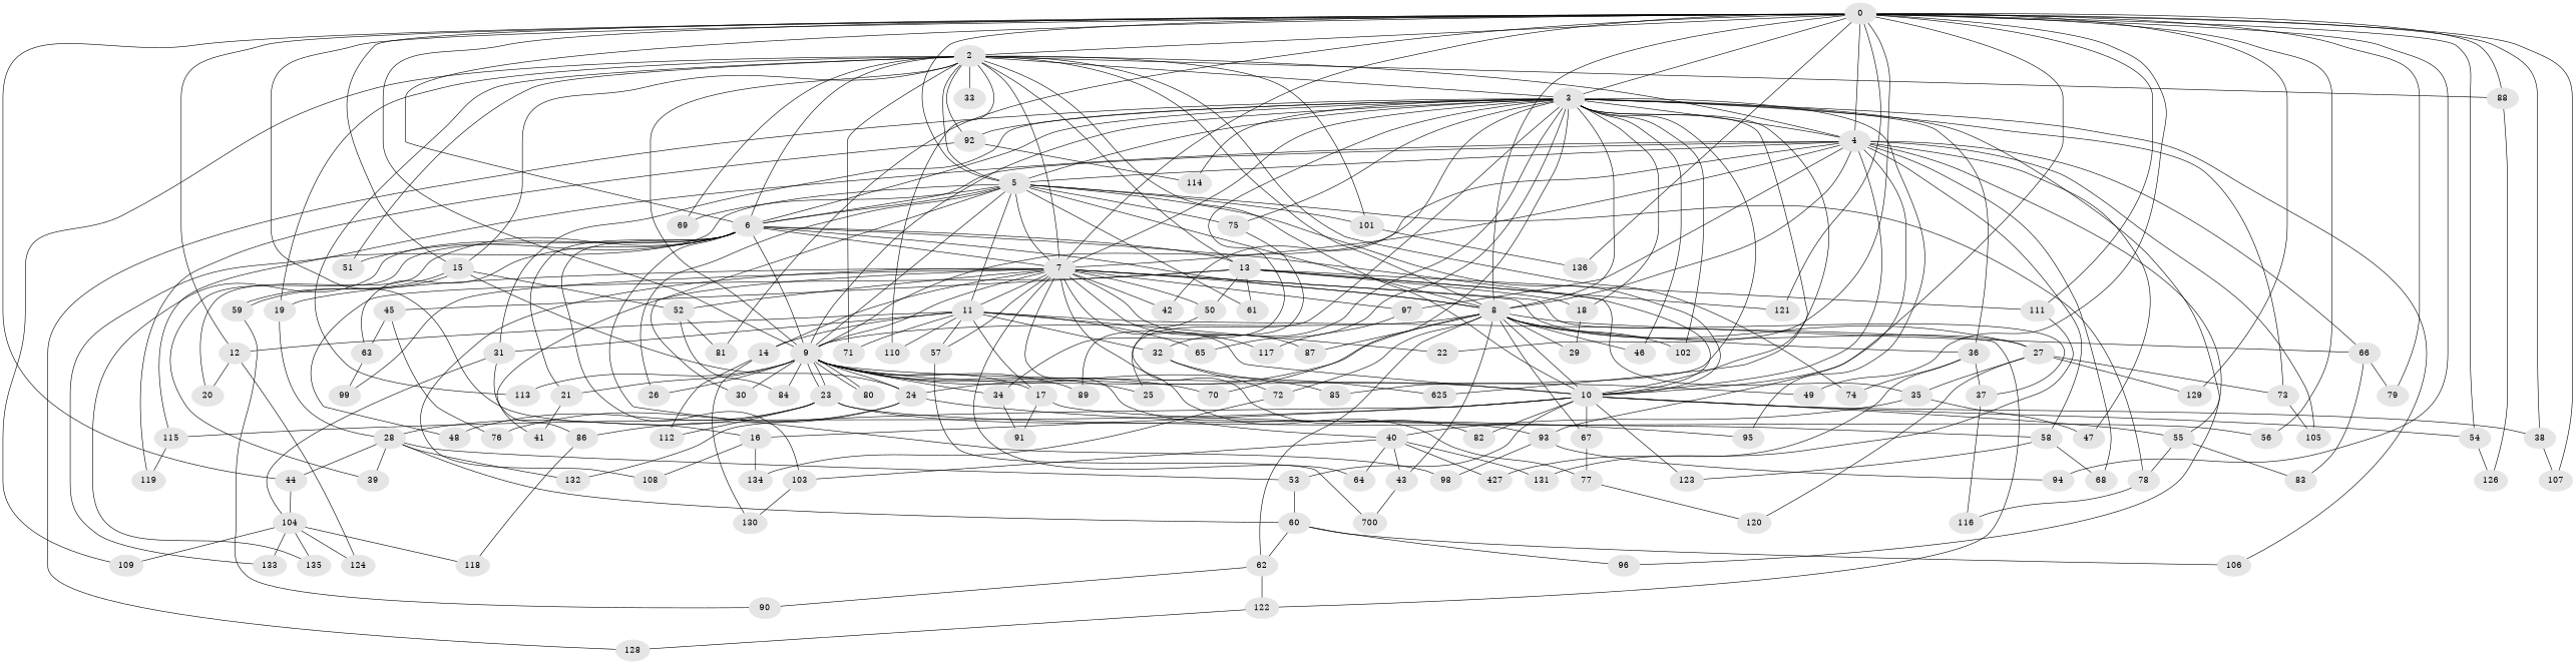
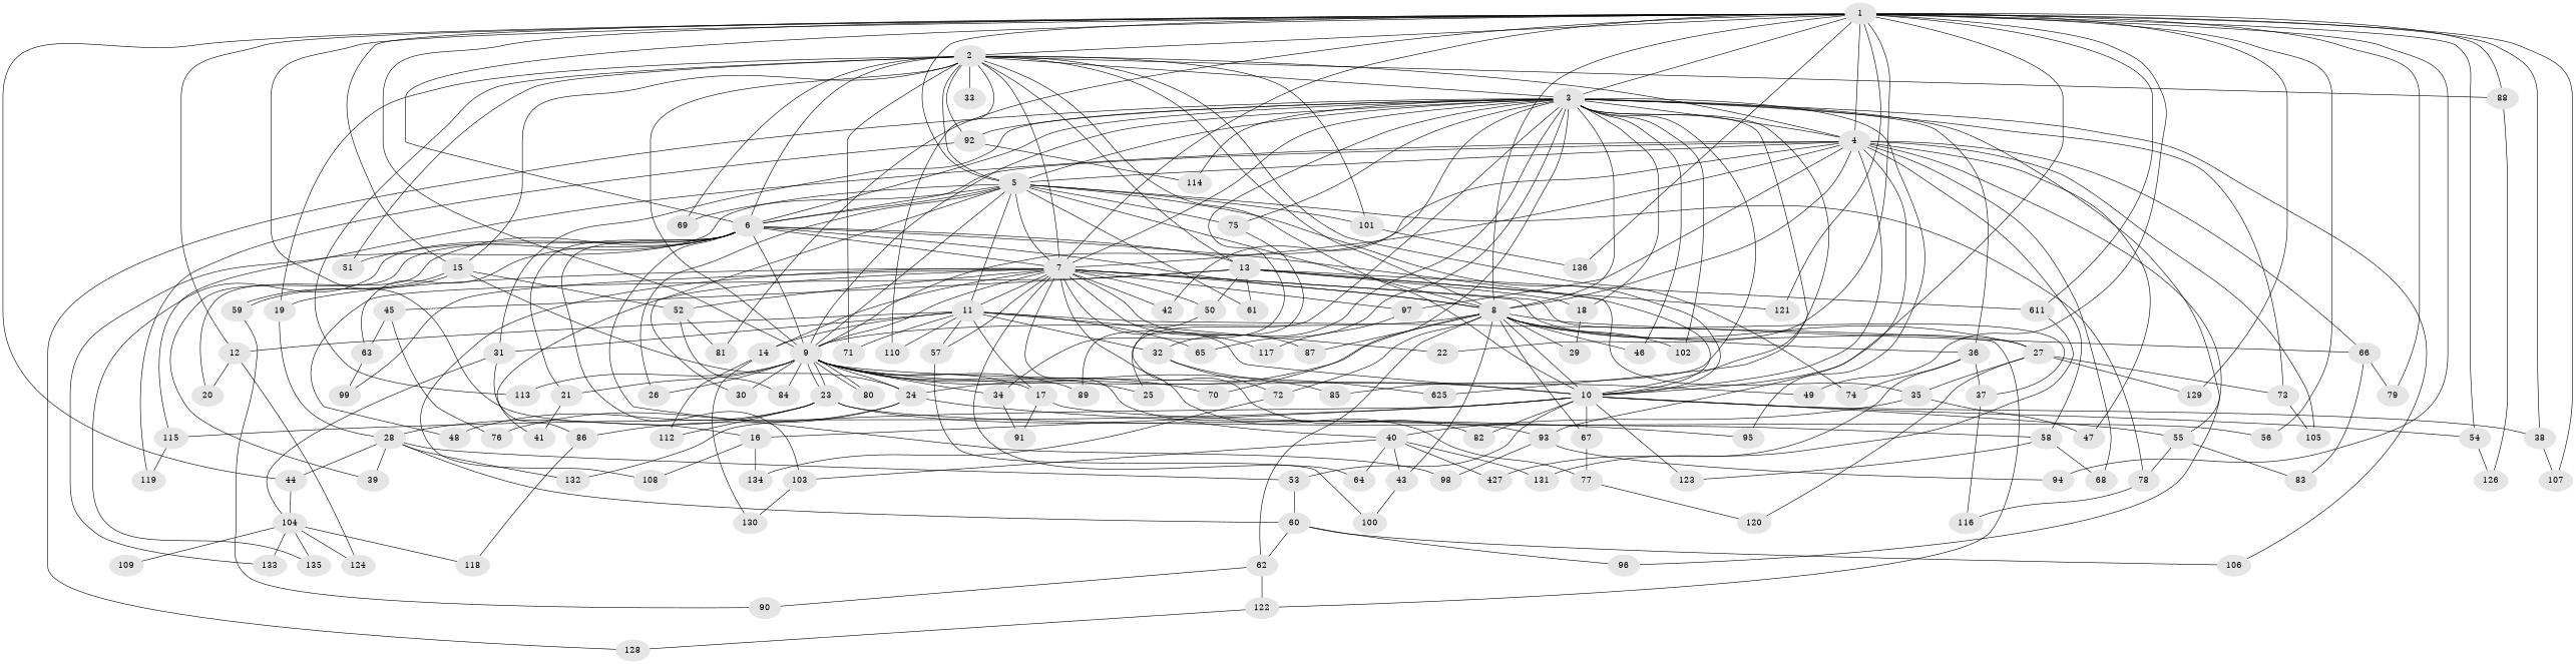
  graph {
    node [color=gray90 style=filled]
-   1 [label=0]
+   1
    2
    3
    4
    5
    6
    7
    8
    9
    10
    12
    15
    16
    22
    38
    44
    49
    54
    56
    79
    81
    88
    94
    107
-   111
+   111 [label=611]
    121
    129
    136
    13
    19
    33
    51
    69
    71
    74
    92
    101
    109
    110
    113
    18
    25
    31
    32
    34
    36
    42
    46
    55
    65
    70
    73
    75
    85
    95
    102
    106
    114
    n59 [label=625]
    128
    47
    58
    66
    68
    93
    96
    97
    105
    115
    11
    26
    30
    61
    78
    133
    20
    21
    39
    63
    98
    103
    135
    14
    27
    37
    40
    41
    50
    52
    57
    64
    77
    87
    99
    108
    117
    24
    29
    43
    62
    67
    72
    17
    23
    80
    84
    89
    53
    82
    123
    132
    124
    59
    134
    104
    126
    131
    35
    45
    48
    28
    119
    86
    91
    n125 [label=427]
    83
    122
    116
    130
    112
    120
-   100 [label=700]
+   100
    76
    90
    60
    118
    1 -- 2
    1 -- 3
    1 -- 4
    1 -- 5
    1 -- 6
    1 -- 7
    1 -- 8
    1 -- 9
    1 -- 10
    1 -- 12
    1 -- 15
    1 -- 16
    1 -- 22
    1 -- 38
    1 -- 44
    1 -- 49
    1 -- 54
    1 -- 56
    1 -- 79
    1 -- 81
    1 -- 88
    1 -- 94
    1 -- 107
    1 -- 111
    1 -- 121
    1 -- 129
    1 -- 136
    2 -- 3
    2 -- 4
    2 -- 5
    2 -- 6
    2 -- 7
    2 -- 8
    2 -- 9
    2 -- 10
    2 -- 15
    2 -- 88
    2 -- 13
    2 -- 19
    2 -- 33
    2 -- 51
    2 -- 69
    2 -- 71
    2 -- 74
    2 -- 92
    2 -- 101
-   2 -- 109
    2 -- 110
    2 -- 113
    3 -- 4
    3 -- 5
    3 -- 6
    3 -- 7
    3 -- 8
    3 -- 9
    3 -- 10
    3 -- 92
    3 -- 18
    3 -- 25
    3 -- 31
    3 -- 32
    3 -- 34
    3 -- 36
    3 -- 42
    3 -- 46
    3 -- 55
    3 -- 65
    3 -- 70
    3 -- 73
    3 -- 75
    3 -- 85
    3 -- 95
    3 -- 102
    3 -- 106
    3 -- 114
    3 -- n59
    3 -- 128
    4 -- 5
    4 -- 6
    4 -- 7
    4 -- 8
    4 -- 9
    4 -- 10
    4 -- 47
    4 -- 58
    4 -- 66
    4 -- 68
    4 -- 93
    4 -- 96
    4 -- 97
    4 -- 105
    4 -- 115
    5 -- 6
    5 -- 7
    5 -- 8
    5 -- 9
    5 -- 10
    5 -- 69
    5 -- 101
    5 -- 75
    5 -- 11
    5 -- 26
    5 -- 30
    5 -- 61
    5 -- 78
    5 -- 133
    6 -- 7
    6 -- 8
    6 -- 9
    6 -- 10
    6 -- 13
    6 -- 51
    6 -- 20
    6 -- 21
    6 -- 39
    6 -- 63
    6 -- 98
    6 -- 103
    6 -- 135
    7 -- 8
    7 -- 9
    7 -- 10
    7 -- 19
    7 -- 42
    7 -- 97
    7 -- 11
    7 -- 14
    7 -- 27
    7 -- 37
    7 -- 40
    7 -- 41
    7 -- 50
    7 -- 52
    7 -- 57
    7 -- 64
    7 -- 77
    7 -- 87
    7 -- 99
    7 -- 108
    7 -- 117
    8 -- 9
    8 -- 10
    8 -- 36
    8 -- 46
    8 -- 102
    8 -- 66
    8 -- 27
    8 -- 87
    8 -- 24
    8 -- 29
    8 -- 43
    8 -- 62
    8 -- 67
    8 -- 72
    9 -- 10
    9 -- 49
    9 -- 113
    9 -- 25
    9 -- 34
    9 -- 70
    9 -- 85
    9 -- 26
    9 -- 30
    9 -- 21
    9 -- 24
    9 -- 17
    9 -- 23
    9 -- 23
    9 -- 80
    9 -- 80
    9 -- 84
    9 -- 89
    10 -- 16
    10 -- 38
    10 -- 54
    10 -- 55
    10 -- 115
    10 -- 67
    10 -- 53
    10 -- 82
    10 -- 123
    10 -- 132
    12 -- 20
    12 -- 124
    15 -- 52
    15 -- 24
    15 -- 59
    15 -- 59
    16 -- 108
    16 -- 134
    38 -- 107
    44 -- 104
    54 -- 126
    88 -- 126
    111 -- 131
    13 -- 111
    13 -- 121
    13 -- 18
    13 -- 61
    13 -- 50
    13 -- 35
    13 -- 45
    13 -- 48
    19 -- 28
    92 -- 114
    92 -- 119
    101 -- 136
    18 -- 29
    31 -- 104
    31 -- 86
    32 -- n59
    32 -- 72
    34 -- 91
    36 -- 74
    36 -- 37
    36 -- n125
    55 -- 78
    55 -- 83
    73 -- 105
    75 -- 89
    58 -- 68
    58 -- 123
    66 -- 79
    66 -- 83
    93 -- 94
    93 -- 98
    97 -- 117
    115 -- 119
    11 -- 12
    11 -- 22
    11 -- 71
    11 -- 110
    11 -- 31
    11 -- 32
    11 -- 65
    11 -- 14
    11 -- 57
    11 -- 17
    11 -- 122
    78 -- 116
    21 -- 41
    63 -- 99
    103 -- 130
    14 -- 130
    14 -- 112
    27 -- 129
    27 -- 73
    27 -- 35
    27 -- 120
    37 -- 116
    40 -- 103
    40 -- 64
    40 -- 43
    40 -- 131
    40 -- n125
    50 -- 82
    52 -- 81
    52 -- 84
    57 -- 100
    77 -- 120
    24 -- 95
    24 -- 86
    24 -- 76
    43 -- 100
    62 -- 122
    62 -- 90
    67 -- 77
    72 -- 134
    17 -- 58
    17 -- 91
    23 -- 56
    23 -- 93
    23 -- 48
    23 -- 28
    23 -- 112
    53 -- 60
    59 -- 90
    104 -- 109
    104 -- 133
    104 -- 135
    104 -- 124
    104 -- 118
    35 -- 47
    35 -- 40
    45 -- 63
    45 -- 76
    28 -- 44
    28 -- 39
    28 -- 53
    28 -- 132
    28 -- 60
    86 -- 118
    122 -- 128
    60 -- 106
    60 -- 96
    60 -- 62
  }
